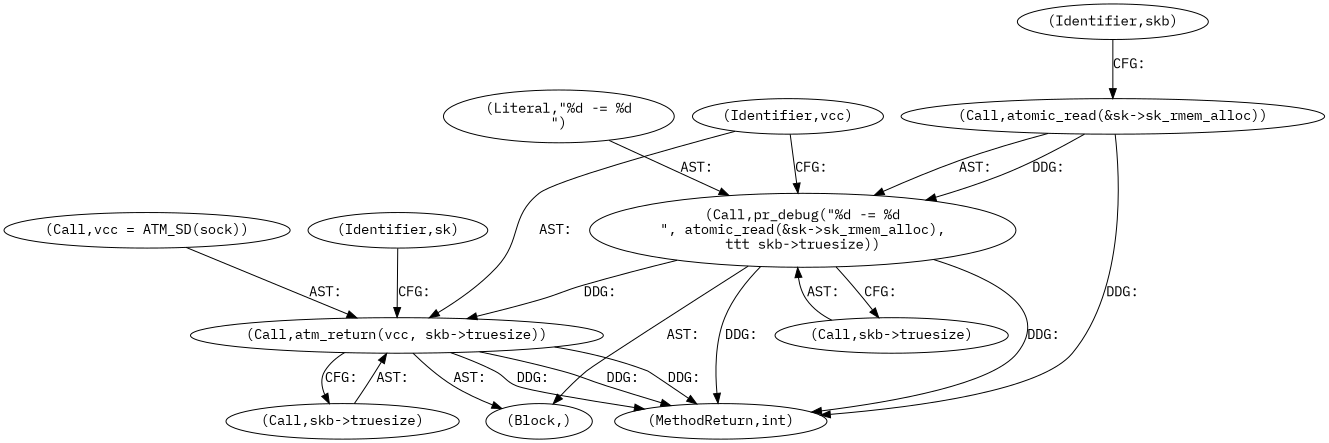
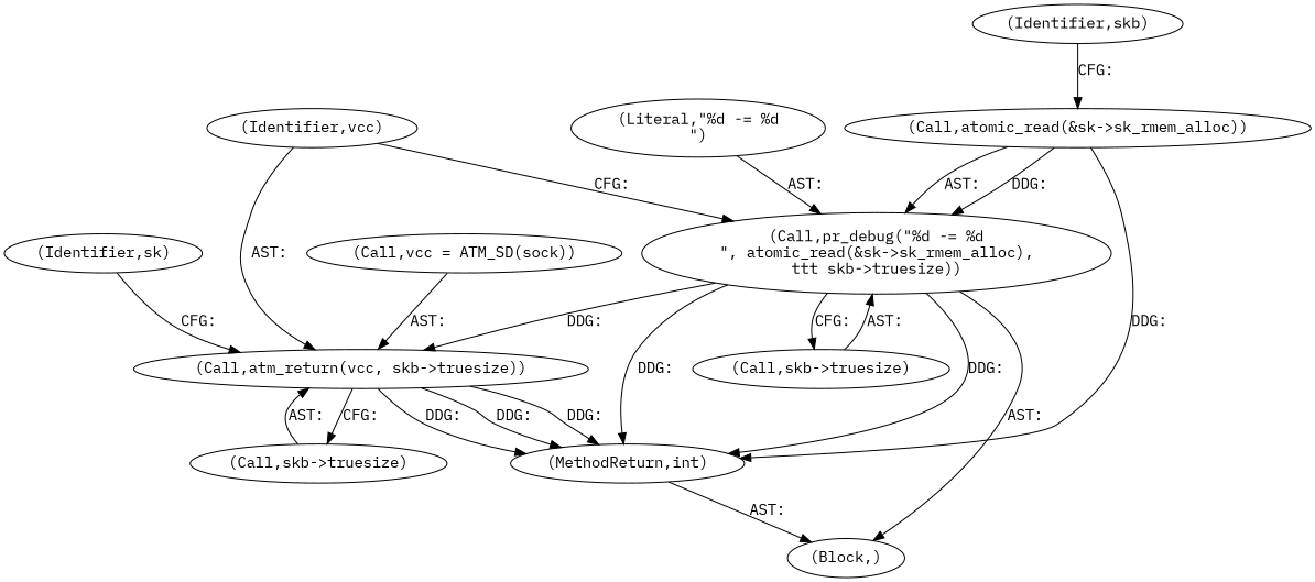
  digraph {
    fontname="IBM Plex Mono"
    node [fontname="IBM Plex Mono"]
    edge [fontname="IBM Plex Mono"]
    n1 [label="(Call,atomic_read(&sk->sk_rmem_alloc))"]
    n2 [label="(Call,pr_debug(\"%d -= %d\n\", atomic_read(&sk->sk_rmem_alloc),\n\t\t\t skb->truesize))"]
    n3 [label="(MethodReturn,int)"]
    n4 [label="(Call,atm_return(vcc, skb->truesize))"]
    n5 [label="(Block,)"]
    n6 [label="(Call,skb->truesize)"]
    n7 [label="(Call,skb->truesize)"]
    n8 [label="(Literal,\"%d -= %d\n\")"]
    n9 [label="(Identifier,skb)"]
    n10 [label="(Identifier,sk)"]
    n11 [label="(Identifier,vcc)"]
    n12 [label="(Call,vcc = ATM_SD(sock))"]
    n1 -> n2 [label="AST: "]
    n1 -> n2 [label="DDG: "]
    n1 -> n3 [label="DDG: "]
    n2 -> n3 [label="DDG: "]
    n2 -> n3 [label="DDG: "]
    n2 -> n4 [label="DDG: "]
    n2 -> n5 [label="AST: "]
    n2 -> n6 [label="CFG: "]
    n4 -> n3 [label="DDG: "]
    n4 -> n3 [label="DDG: "]
    n4 -> n3 [label="DDG: "]
-   n4 -> n5 [label="AST: "]
+   n3 -> n5 [label="AST: "]
    n4 -> n7 [label="CFG: "]
    n6 -> n2 [label="AST: "]
    n7 -> n4 [label="AST: "]
    n8 -> n2 [label="AST: "]
    n9 -> n1 [label="CFG: "]
    n10 -> n4 [label="CFG: "]
    n11 -> n2 [label="CFG: "]
    n11 -> n4 [label="AST: "]
    n12 -> n4 [label="AST: "]
  }
